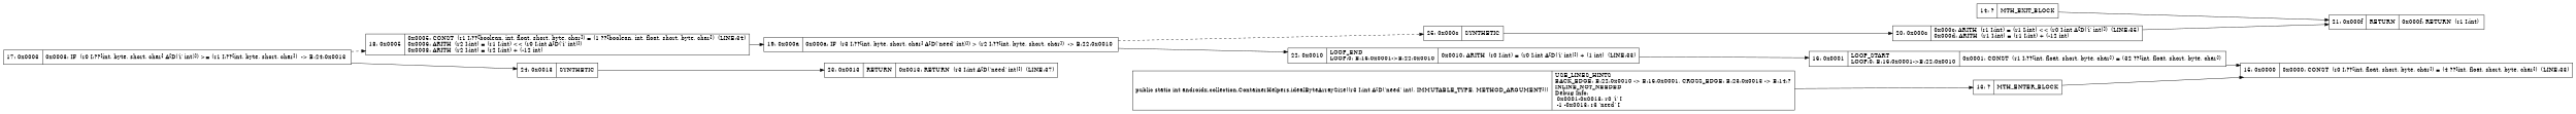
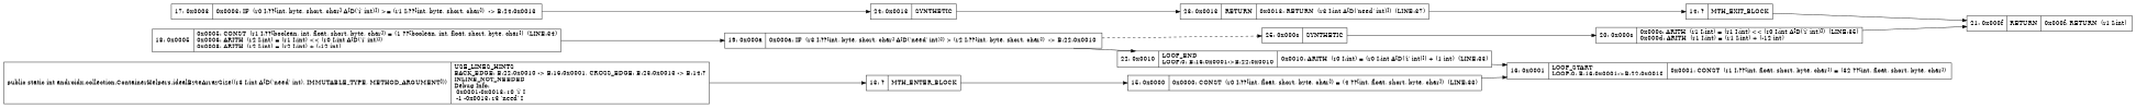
  digraph {
    rankdir=LR
    node [shape=record]
    n1 [label="{13\:\ ?|MTH_ENTER_BLOCK\l}"]
    n2 [label="{15\:\ 0x0000|0x0000: CONST  (r0 I:??[int, float, short, byte, char]) = (4 ??[int, float, short, byte, char])  (LINE:33)\l}"]
    n3 [label="{16\:\ 0x0001|LOOP_START\lLOOP:0: B:16:0x0001\-\>B:22:0x0010\l|0x0001: CONST  (r1 I:??[int, float, short, byte, char]) = (32 ??[int, float, short, byte, char]) \l}"]
    n4 [label="{17\:\ 0x0003|0x0003: IF  (r0 I:??[int, byte, short, char] A[D('i' int)]) \>= (r1 I:??[int, byte, short, char])  \-\> B:24:0x0013 \l}"]
    n5 [label="{18\:\ 0x0005|0x0005: CONST  (r1 I:??[boolean, int, float, short, byte, char]) = (1 ??[boolean, int, float, short, byte, char])  (LINE:34)\l0x0006: ARITH  (r2 I:int) = (r1 I:int) \<\< (r0 I:int A[D('i' int)]) \l0x0008: ARITH  (r2 I:int) = (r2 I:int) + (\-12 int) \l}"]
    n6 [label="{24\:\ 0x0013|SYNTHETIC\l}"]
    n7 [label="{19\:\ 0x000a|0x000a: IF  (r3 I:??[int, byte, short, char] A[D('need' int)]) \> (r2 I:??[int, byte, short, char])  \-\> B:22:0x0010 \l}"]
    n8 [label="{23\:\ 0x0013|RETURN\l|0x0013: RETURN  (r3 I:int A[D('need' int)])  (LINE:37)\l}"]
    n9 [label="{22\:\ 0x0010|LOOP_END\lLOOP:0: B:16:0x0001\-\>B:22:0x0010\l|0x0010: ARITH  (r0 I:int) = (r0 I:int A[D('i' int)]) + (1 int)  (LINE:33)\l}"]
    n10 [label="{25\:\ 0x000c|SYNTHETIC\l}"]
    n11 [label="{20\:\ 0x000c|0x000c: ARITH  (r1 I:int) = (r1 I:int) \<\< (r0 I:int A[D('i' int)])  (LINE:35)\l0x000d: ARITH  (r1 I:int) = (r1 I:int) + (\-12 int) \l}"]
    n12 [label="{21\:\ 0x000f|RETURN\l|0x000f: RETURN  (r1 I:int) \l}"]
    n13 [label="{14\:\ ?|MTH_EXIT_BLOCK\l}"]
    n14 [label="{public static int androidx.collection.ContainerHelpers.idealByteArraySize((r3 I:int A[D('need' int), IMMUTABLE_TYPE, METHOD_ARGUMENT]))  | USE_LINES_HINTS\lBACK_EDGE: B:22:0x0010 \-\> B:16:0x0001, CROSS_EDGE: B:23:0x0013 \-\> B:14:?\lINLINE_NOT_NEEDED\lDebug Info:\l  0x0001\-0x0013: r0 'i' I\l  \-1 \-0x0013: r3 'need' I\l}"]
    n1 -> n2
-   n3 -> n2
-   n4 -> n5 [style=dashed]
+   n2 -> n3
    n4 -> n6
    n5 -> n7
    n6 -> n8
    n7 -> n9
    n7 -> n10 [style=dashed]
+   n8 -> n13
    n9 -> n3
    n10 -> n11
    n11 -> n12
    n13 -> n12
    n14 -> n1
  }
